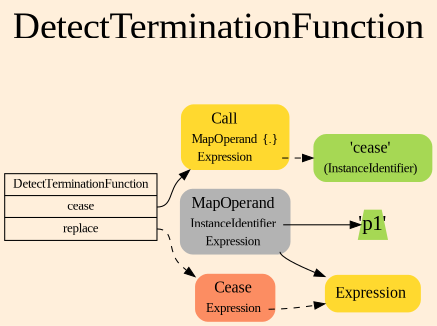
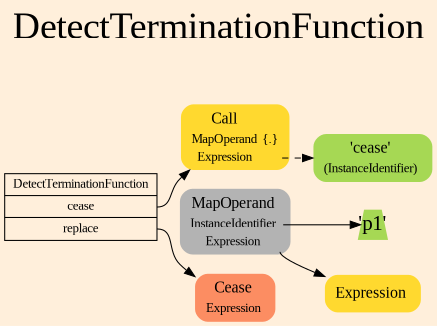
  digraph {
    bgcolor=antiquewhite1
    color=black
    fontcolor=black
    fontname="Liberation Serif"
    fontsize=36
    label=DetectTerminationFunction
    labelloc=t
    rankdir=LR
    ranksep=0.3
    node [fillcolor="/set28/6" fontname="Liberation Serif" fontsize=12 shape=plaintext style="rounded,filled"]
    edge [color=black fontcolor=black fontname="Liberation Serif" tailport=port0]
    n1 [color=black fillcolor=antiquewhite1 fontcolor=black label="<fixed> DetectTerminationFunction | <port0> cease | <port1> replace" shape=record style=filled]
    n2 [label=<<TABLE BORDER="0" CELLBORDER="0" CELLSPACING="0">      <TR><TD><FONT POINT-SIZE="15.0">Call</FONT></TD><TD></TD></TR>      <TR><TD>MapOperand</TD><TD PORT="port0">{.}</TD></TR>      <TR><TD>Expression</TD><TD PORT="port1"></TD></TR>     </TABLE>>]
    n3 [fillcolor="/set28/2" label=<<TABLE BORDER="0" CELLBORDER="0" CELLSPACING="0">      <TR><TD><FONT POINT-SIZE="15.0">Cease</FONT></TD><TD></TD></TR>      <TR><TD>Expression</TD><TD PORT="port0"></TD></TR>     </TABLE>>]
    n4 [fillcolor="/set28/5" label=<<TABLE BORDER="0" CELLBORDER="0" CELLSPACING="0">      <TR><TD><FONT POINT-SIZE="15.0">'cease'</FONT></TD><TD></TD></TR>      <TR><TD>(InstanceIdentifier)</TD><TD PORT="port0"></TD></TR>     </TABLE>>]
    n5 [label=<<TABLE BORDER="0" CELLBORDER="0" CELLSPACING="0">      <TR><TD><FONT POINT-SIZE="15.0">Expression</FONT></TD><TD></TD></TR>     </TABLE>>]
    n6 [fillcolor="/set28/8" label=<<TABLE BORDER="0" CELLBORDER="0" CELLSPACING="0">      <TR><TD><FONT POINT-SIZE="15.0">MapOperand</FONT></TD><TD></TD></TR>      <TR><TD>InstanceIdentifier</TD><TD PORT="port0"></TD></TR>      <TR><TD>Expression</TD><TD PORT="port1"></TD></TR>     </TABLE>>]
    n7 [fillcolor="/set28/5" fixedsize=true fontsize=20 height=0.4 label=<'p1'> penwidth=0.0 shape=trapezium style=filled width=0.4]
    n1 -> n2
-   n1 -> n3 [style=dashed tailport=port1]
+   n1 -> n3 [style=solid tailport=port1]
    n2 -> n4 [style=dashed tailport=port1]
-   n3 -> n5 [style=dashed]
    n6 -> n5 [tailport=port1]
    n6 -> n7
  }
